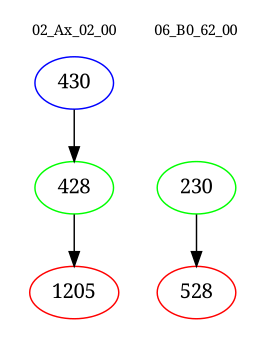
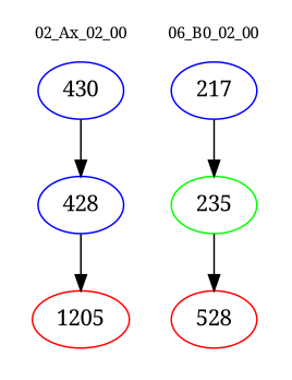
  digraph {
    fontname="Noto Serif"
    node [color=blue fontname="Noto Serif"]
    edge [color=black fontname="Noto Serif"]
    n1 [label=430]
-   n2 [color=green label=428]
+   n2 [label=428]
    n3 [color=red label=1205]
-   n5 [color=green label=230]
+   n4 [label=217]
+   n5 [color=green label=235]
    n6 [color=red label=528]
    subgraph cluster_1 {
      color=white
      fontsize=10
      label="02_Ax_02_00"
      n1
      n2
      n3
    }
    subgraph cluster_2 {
      color=white
      fontsize=10
-     label="06_B0_62_00"
+     label="06_B0_02_00"
+     n4
      n5
      n6
    }
    n1 -> n2
    n2 -> n3
+   n4 -> n5
    n5 -> n6
  }
